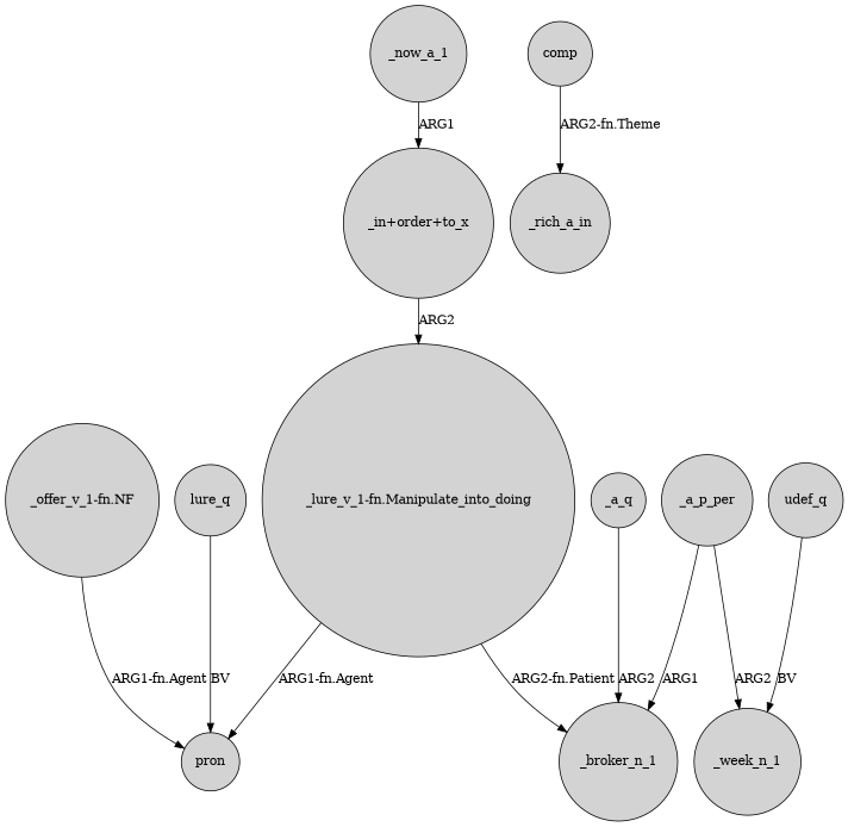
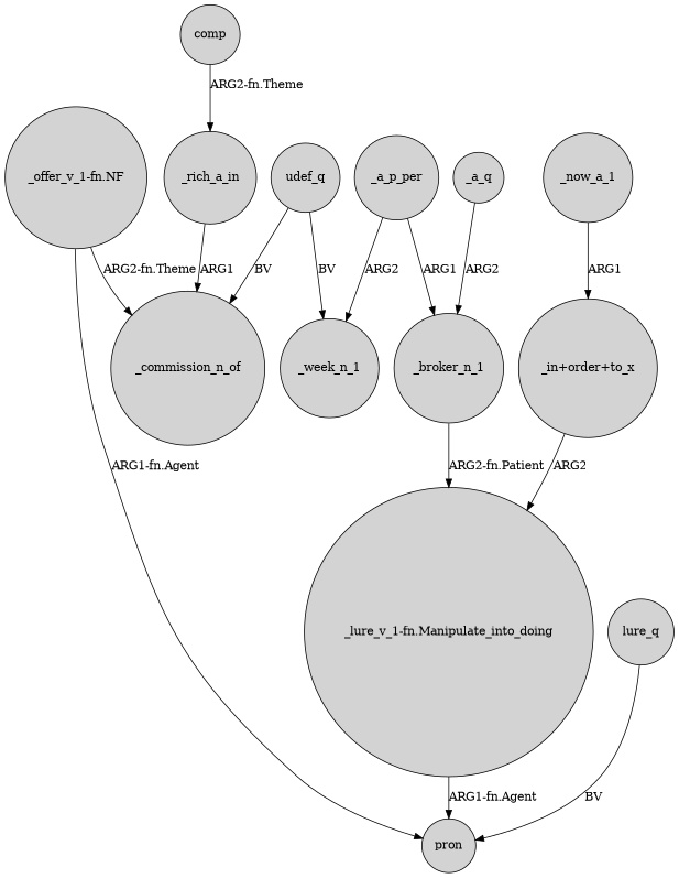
  digraph {
    node [shape=circle style=filled]
    "_in+order+to_x"
    "_lure_v_1-fn.Manipulate_into_doing"
    "_offer_v_1-fn.NF"
    pron
+   _commission_n_of
    _broker_n_1
    comp
    _rich_a_in
    _a_p_per
    _week_n_1
    n11 [label=lure_q]
    udef_q
    _now_a_1
    _a_q
    "_in+order+to_x" -> "_lure_v_1-fn.Manipulate_into_doing" [label=ARG2]
    "_lure_v_1-fn.Manipulate_into_doing" -> pron [label="ARG1-fn.Agent"]
-   "_lure_v_1-fn.Manipulate_into_doing" -> _broker_n_1 [label="ARG2-fn.Patient"]
+   _broker_n_1 -> "_lure_v_1-fn.Manipulate_into_doing" [label="ARG2-fn.Patient"]
    "_offer_v_1-fn.NF" -> pron [label="ARG1-fn.Agent"]
+   "_offer_v_1-fn.NF" -> _commission_n_of [label="ARG2-fn.Theme"]
    comp -> _rich_a_in [label="ARG2-fn.Theme"]
+   _rich_a_in -> _commission_n_of [label=ARG1]
    _a_p_per -> _broker_n_1 [label=ARG1]
    _a_p_per -> _week_n_1 [label=ARG2]
    n11 -> pron [label=BV]
+   udef_q -> _commission_n_of [label=BV]
    udef_q -> _week_n_1 [label=BV]
    _now_a_1 -> "_in+order+to_x" [label=ARG1]
    _a_q -> _broker_n_1 [label=ARG2]
  }
